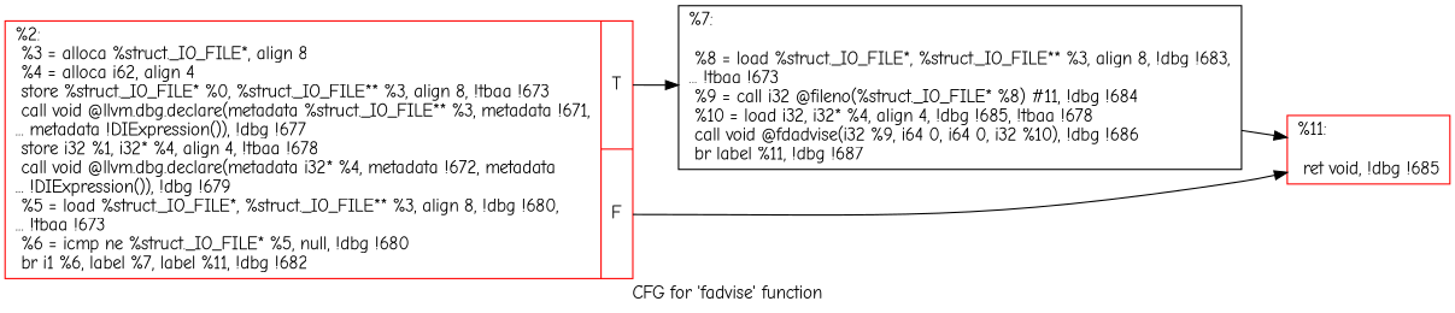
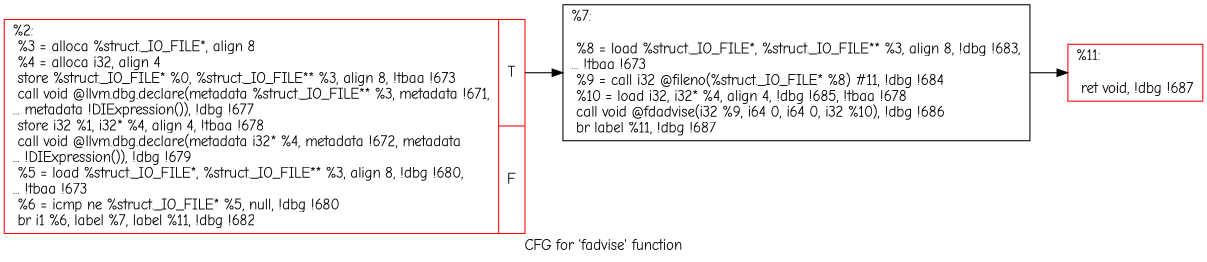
  digraph {
    fontname="Comic Neue"
    label="CFG for 'fadvise' function"
    rankdir=LR
    node [color=red fontname="Comic Neue" shape=record]
    edge [fontname="Comic Neue"]
-   n1 [label="{%2:\l  %3 = alloca %struct._IO_FILE*, align 8\l  %4 = alloca i62, align 4\l  store %struct._IO_FILE* %0, %struct._IO_FILE** %3, align 8, !tbaa !673\l  call void @llvm.dbg.declare(metadata %struct._IO_FILE** %3, metadata !671,\l... metadata !DIExpression()), !dbg !677\l  store i32 %1, i32* %4, align 4, !tbaa !678\l  call void @llvm.dbg.declare(metadata i32* %4, metadata !672, metadata\l... !DIExpression()), !dbg !679\l  %5 = load %struct._IO_FILE*, %struct._IO_FILE** %3, align 8, !dbg !680,\l... !tbaa !673\l  %6 = icmp ne %struct._IO_FILE* %5, null, !dbg !680\l  br i1 %6, label %7, label %11, !dbg !682\l|{<s0>T|<s1>F}}"]
+   n1 [label="{%2:\l  %3 = alloca %struct._IO_FILE*, align 8\l  %4 = alloca i32, align 4\l  store %struct._IO_FILE* %0, %struct._IO_FILE** %3, align 8, !tbaa !673\l  call void @llvm.dbg.declare(metadata %struct._IO_FILE** %3, metadata !671,\l... metadata !DIExpression()), !dbg !677\l  store i32 %1, i32* %4, align 4, !tbaa !678\l  call void @llvm.dbg.declare(metadata i32* %4, metadata !672, metadata\l... !DIExpression()), !dbg !679\l  %5 = load %struct._IO_FILE*, %struct._IO_FILE** %3, align 8, !dbg !680,\l... !tbaa !673\l  %6 = icmp ne %struct._IO_FILE* %5, null, !dbg !680\l  br i1 %6, label %7, label %11, !dbg !682\l|{<s0>T|<s1>F}}"]
    n2 [color=black label="{%7:\l\l  %8 = load %struct._IO_FILE*, %struct._IO_FILE** %3, align 8, !dbg !683,\l... !tbaa !673\l  %9 = call i32 @fileno(%struct._IO_FILE* %8) #11, !dbg !684\l  %10 = load i32, i32* %4, align 4, !dbg !685, !tbaa !678\l  call void @fdadvise(i32 %9, i64 0, i64 0, i32 %10), !dbg !686\l  br label %11, !dbg !687\l}"]
-   n3 [label="{%11:\l\l  ret void, !dbg !685\l}"]
+   n3 [label="{%11:\l\l  ret void, !dbg !687\l}"]
    n1 -> n2 [tailport=s0]
-   n1 -> n3 [tailport=s1]
    n2 -> n3
  }
